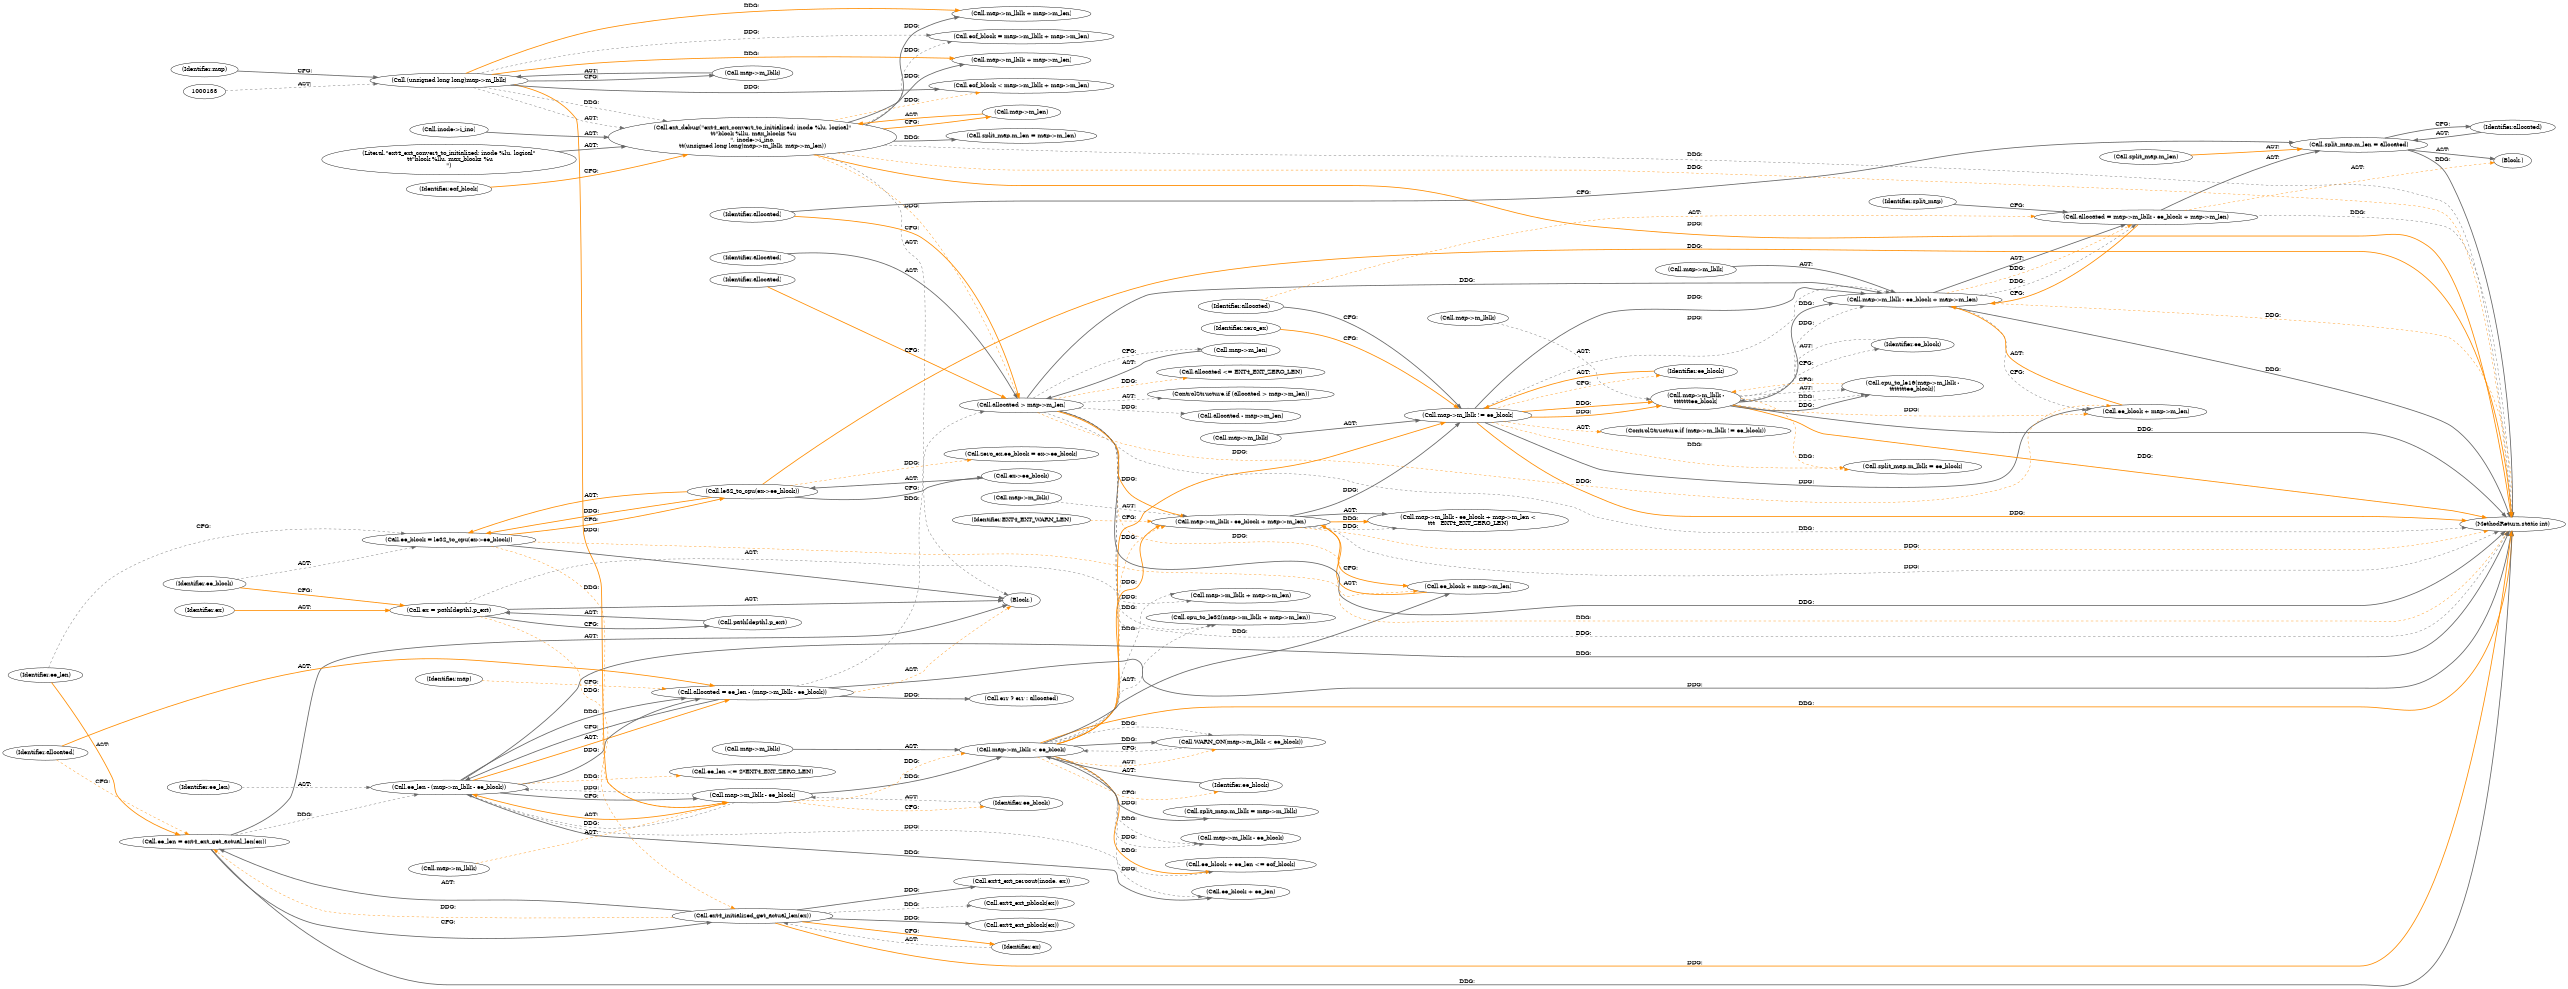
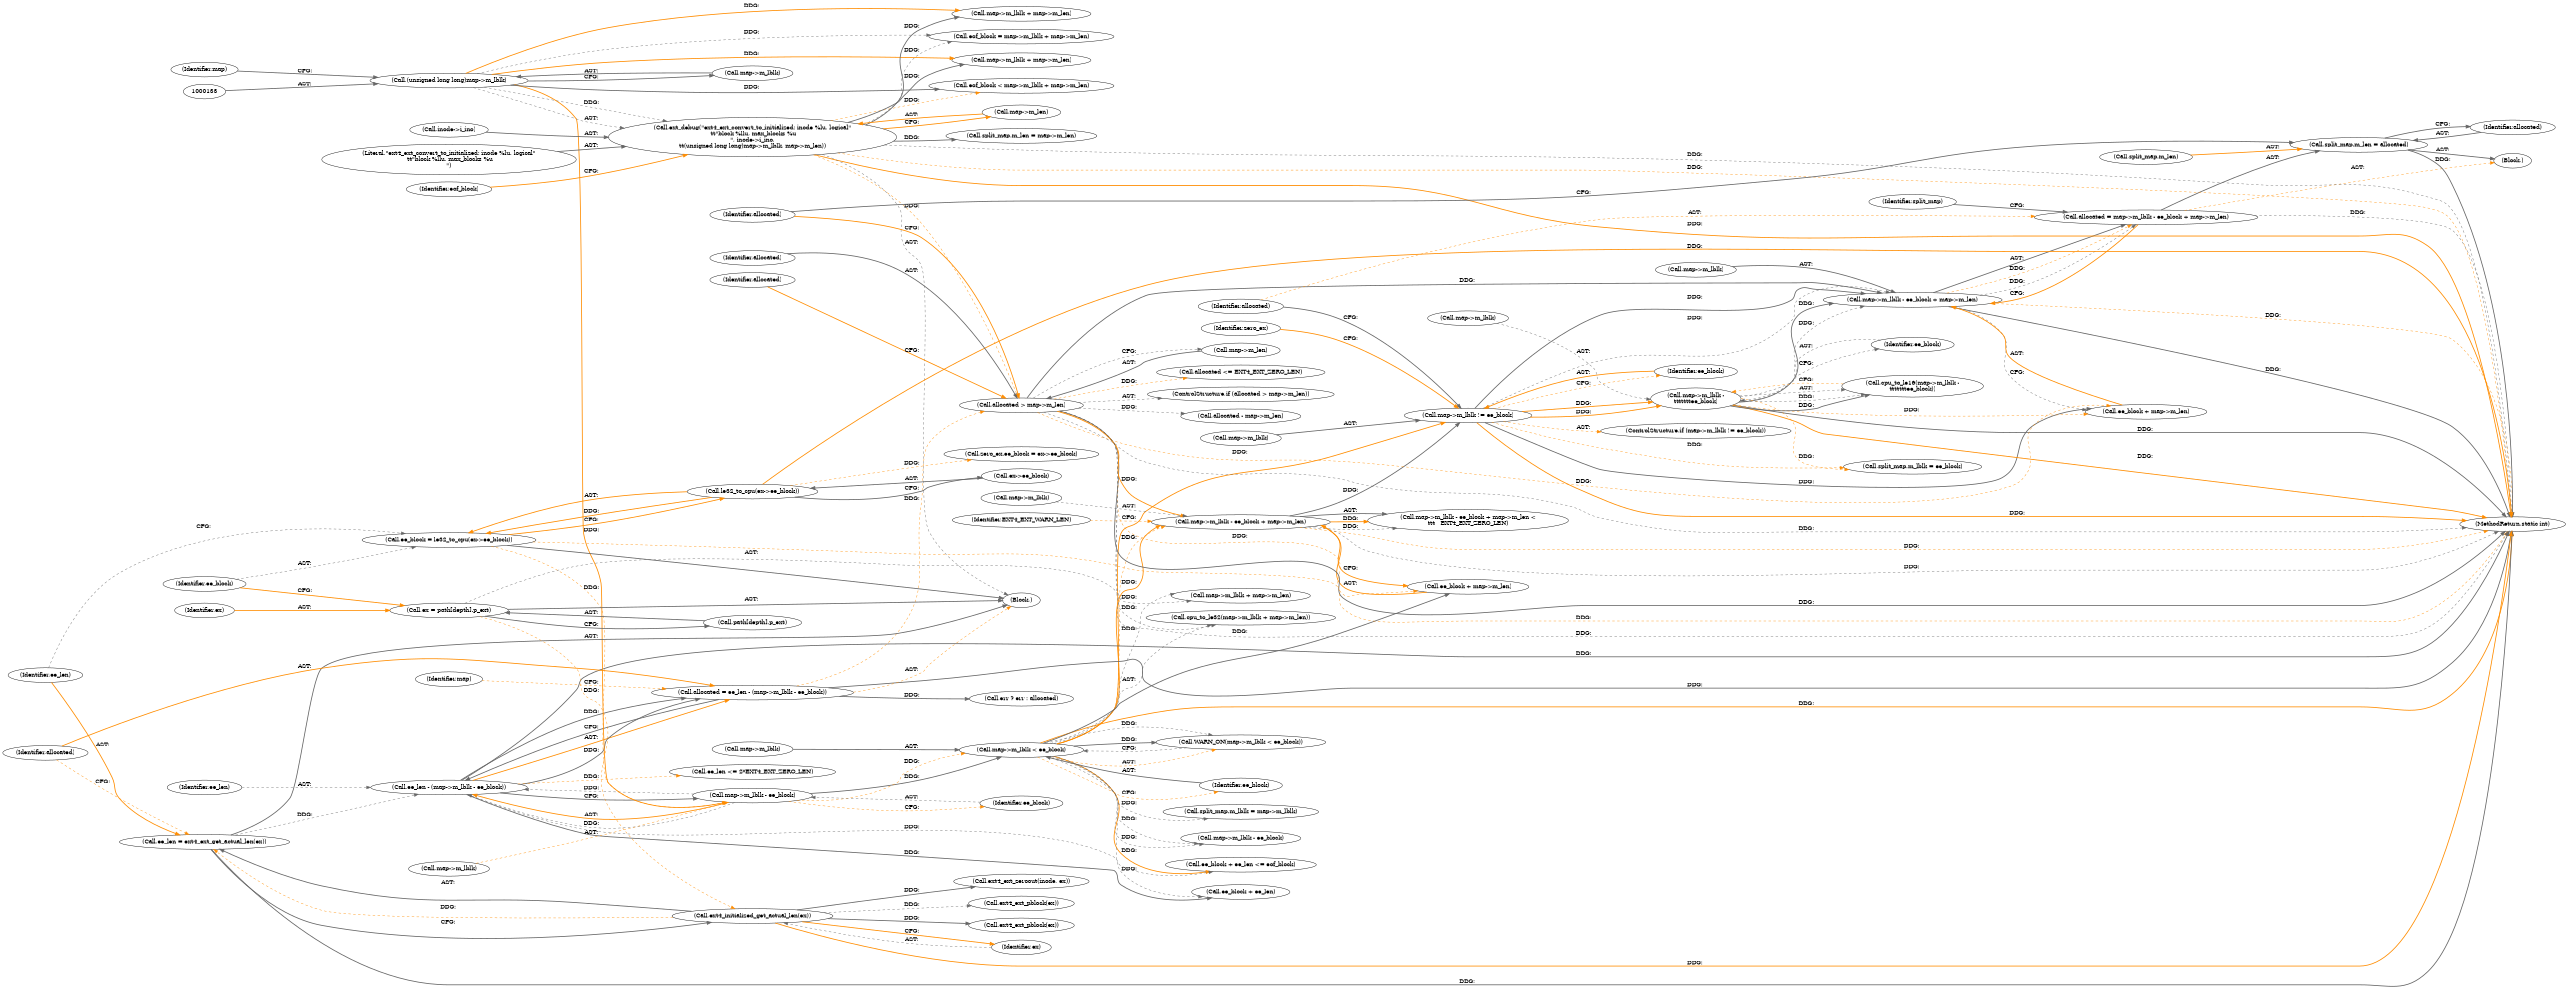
  digraph {
    rankdir=LR
    edge [color=gray40 style=bold]
    n1 [label="(Call,map->m_lblk - ee_block + map->m_len)"]
    n2 [label="(Call,allocated = map->m_lblk - ee_block + map->m_len)"]
    n3 [label="(Call,ee_block + map->m_len)"]
    n4 [label="(MethodReturn,static int)"]
    n5 [label="(Call,split_map.m_len = allocated)"]
    n6 [label="(Block,)"]
    n7 [label="(Call,map->m_lblk != ee_block)"]
    n8 [label="(Call,map->m_lblk -\n\t\t\t\t\t\t\tee_block)"]
    n9 [label="(Call,split_map.m_lblk = ee_block)"]
    n10 [label="(Identifier,ee_block)"]
    n11 [label="(ControlStructure,if (map->m_lblk != ee_block))"]
    n12 [label="(Call,cpu_to_le16(map->m_lblk -\n\t\t\t\t\t\t\tee_block))"]
    n13 [label="(Identifier,ee_block)"]
    n14 [label="(Call,map->m_lblk - ee_block + map->m_len)"]
    n15 [label="(Call,map->m_lblk - ee_block + map->m_len <\n\t\t\t   EXT4_EXT_ZERO_LEN)"]
    n16 [label="(Call,ee_block + map->m_len)"]
    n17 [label="(Call,map->m_lblk < ee_block)"]
    n18 [label="(Identifier,ee_block)"]
    n19 [label="(Call,ee_block + ee_len <= eof_block)"]
    n20 [label="(Call,cpu_to_le32(map->m_lblk + map->m_len))"]
    n21 [label="(Call,map->m_lblk + map->m_len)"]
    n22 [label="(Call,map->m_lblk - ee_block)"]
    n23 [label="(Call,WARN_ON(map->m_lblk < ee_block))"]
    n24 [label="(Call,ee_block + ee_len)"]
    n25 [label="(Call,split_map.m_lblk = map->m_lblk)"]
    n26 [label="(Call,map->m_lblk - ee_block)"]
    n27 [label="(Call,ee_len - (map->m_lblk - ee_block))"]
    n28 [label="(Identifier,ee_block)"]
    n29 [label="(Call,allocated = ee_len - (map->m_lblk - ee_block))"]
    n30 [label="(Call,ee_len <= 2*EXT4_EXT_ZERO_LEN)"]
    n31 [label="(Call,(unsigned long long)map->m_lblk)"]
    n32 [label="(Call,ext_debug(\"ext4_ext_convert_to_initialized: inode %lu, logical\"\n \t\t\"block %llu, max_blocks %u\n\", inode->i_ino,\n\t\t(unsigned long long)map->m_lblk, map->m_len))"]
    n33 [label="(Call,map->m_lblk)"]
    n34 [label="(Call,eof_block < map->m_lblk + map->m_len)"]
    n35 [label="(Call,eof_block = map->m_lblk + map->m_len)"]
    n36 [label="(Call,map->m_lblk + map->m_len)"]
    n37 [label="(Call,map->m_lblk + map->m_len)"]
    n38 [label="(Block,)"]
    n39 [label="(Call,allocated > map->m_len)"]
    n40 [label="(Call,map->m_len)"]
    n41 [label="(Call,split_map.m_len = map->m_len)"]
    n42 [label="(Call,ee_block = le32_to_cpu(ex->ee_block))"]
    n43 [label="(Call,le32_to_cpu(ex->ee_block))"]
    n44 [label="(Call,ex->ee_block)"]
    n45 [label="(Call,zero_ex.ee_block = ex->ee_block)"]
    n46 [label="(Call,map->m_len)"]
    n47 [label="(Call,allocated <= EXT4_EXT_ZERO_LEN)"]
    n48 [label="(ControlStructure,if (allocated > map->m_len))"]
    n49 [label="(Call,allocated - map->m_len)"]
    n50 [label="(Call,err ? err : allocated)"]
    n51 [label="(Call,ee_len = ext4_ext_get_actual_len(ex))"]
    n52 [label="(Call,ext4_initialized_get_actual_len(ex))"]
    n53 [label="(Call,ext4_ext_pblock(ex))"]
    n54 [label="(Identifier,ex)"]
    n55 [label="(Call,ext4_ext_zeroout(inode, ex))"]
    n56 [label="(Call,ext4_ext_pblock(ex))"]
    n57 [label="(Call,ex = path[depth].p_ext)"]
    n58 [label="(Call,path[depth].p_ext)"]
    n59 [label="(Identifier,allocated)"]
    n60 [label="(Identifier,allocated)"]
    n61 [label="(Identifier,zero_ex)"]
    n62 [label="(Identifier,EXT4_EXT_WARN_LEN)"]
    n63 [label="(Identifier,allocated)"]
    n64 [label="(Identifier,split_map)"]
    n65 [label="(Call,map->m_lblk)"]
    n66 [label="(Identifier,allocated)"]
    n67 [label="(Call,map->m_lblk)"]
    n68 [label="(Identifier,ee_len)"]
    n69 [label="(Call,map->m_lblk)"]
    n70 [label="(Identifier,allocated)"]
    n71 [label="(Identifier,allocated)"]
    n72 [label="(Literal,\"ext4_ext_convert_to_initialized: inode %lu, logical\"\n \t\t\"block %llu, max_blocks %u\n\")"]
    n73 [label="(Call,split_map.m_len)"]
    n74 [label="(Call,map->m_lblk)"]
    n75 [label="(Identifier,eof_block)"]
    n76 [label="(Call,map->m_lblk)"]
    n77 [label="(Identifier,ee_len)"]
    n78 [label="(Identifier,ee_block)"]
    n79 [label="(Identifier,ex)"]
    n80 [label="(Call,inode->i_ino)"]
    n81 [label="(Call,map->m_lblk)"]
    n82 [label="(Identifier,map)"]
    n83 [label="(Identifier,map)"]
    1000133
    n1 -> n2 [label="AST: "]
    n1 -> n2 [color=darkorange label="DDG: " style=dashed]
    n1 -> n2 [label="DDG: " style=dashed]
    n1 -> n3 [label="CFG: " style=dashed]
    n1 -> n4 [color=darkorange label="DDG: " style=dashed]
    n1 -> n4 [label="DDG: "]
    n2 -> n1 [color=darkorange label="CFG: "]
    n2 -> n4 [label="DDG: " style=dashed]
    n2 -> n5 [label="AST: "]
    n2 -> n6 [color=darkorange label="AST: " style=dashed]
    n3 -> n1 [color=darkorange label="AST: "]
    n5 -> n4 [label="DDG: "]
    n5 -> n6 [label="AST: "]
    n5 -> n59 [label="CFG: "]
    n7 -> n1 [label="DDG: " style=dashed]
    n7 -> n1 [label="DDG: "]
    n7 -> n3 [label="DDG: "]
    n7 -> n4 [color=darkorange label="DDG: "]
    n7 -> n8 [color=darkorange label="DDG: "]
    n7 -> n8 [color=darkorange label="DDG: "]
    n7 -> n9 [color=darkorange label="DDG: " style=dashed]
    n7 -> n10 [color=darkorange label="CFG: " style=dashed]
    n7 -> n11 [color=darkorange label="AST: " style=dashed]
    n8 -> n1 [label="DDG: "]
    n8 -> n1 [label="DDG: " style=dashed]
    n8 -> n3 [color=darkorange label="DDG: " style=dashed]
    n8 -> n4 [label="DDG: "]
    n8 -> n4 [color=darkorange label="DDG: "]
    n8 -> n9 [color=darkorange label="DDG: " style=dashed]
    n8 -> n12 [label="AST: " style=dashed]
    n8 -> n12 [label="DDG: " style=dashed]
    n8 -> n12 [label="DDG: "]
    n8 -> n13 [label="CFG: " style=dashed]
    n10 -> n7 [color=darkorange label="AST: "]
    n12 -> n8 [color=darkorange label="CFG: " style=dashed]
    n13 -> n8 [label="AST: " style=dashed]
    n14 -> n4 [color=darkorange label="DDG: " style=dashed]
    n14 -> n4 [label="DDG: " style=dashed]
    n14 -> n7 [label="DDG: "]
    n14 -> n15 [label="AST: "]
    n14 -> n15 [color=darkorange label="DDG: "]
    n14 -> n15 [label="DDG: " style=dashed]
    n14 -> n16 [color=darkorange label="CFG: "]
    n16 -> n14 [color=darkorange label="AST: "]
    n17 -> n4 [color=darkorange label="DDG: "]
    n17 -> n7 [color=darkorange label="DDG: "]
    n17 -> n14 [color=darkorange label="DDG: " style=dashed]
    n17 -> n14 [color=darkorange label="DDG: "]
    n17 -> n16 [label="DDG: "]
    n17 -> n18 [color=darkorange label="CFG: " style=dashed]
    n17 -> n19 [color=darkorange label="DDG: "]
    n17 -> n20 [label="AST: " style=dashed]
    n17 -> n21 [label="DDG: " style=dashed]
    n17 -> n22 [label="DDG: " style=dashed]
    n17 -> n22 [label="DDG: " style=dashed]
    n17 -> n23 [color=darkorange label="AST: " style=dashed]
    n17 -> n23 [label="DDG: " style=dashed]
    n17 -> n23 [label="DDG: "]
    n17 -> n24 [label="DDG: " style=dashed]
-   n17 -> n25 [label="DDG: "]
+   n17 -> n25 [label="DDG: " style=dashed]
    n18 -> n17 [label="AST: "]
    n23 -> n17 [label="CFG: " style=dashed]
    n26 -> n17 [label="DDG: "]
    n26 -> n17 [color=darkorange label="DDG: " style=dashed]
    n26 -> n27 [color=darkorange label="AST: "]
    n26 -> n27 [label="DDG: " style=dashed]
    n26 -> n27 [label="DDG: " style=dashed]
    n26 -> n28 [color=darkorange label="CFG: " style=dashed]
    n27 -> n4 [label="DDG: "]
    n27 -> n19 [label="DDG: " style=dashed]
    n27 -> n24 [label="DDG: "]
    n27 -> n26 [label="CFG: "]
    n27 -> n29 [color=darkorange label="AST: "]
    n27 -> n29 [label="DDG: "]
    n27 -> n29 [label="DDG: "]
    n27 -> n30 [color=darkorange label="DDG: " style=dashed]
    n28 -> n26 [label="AST: " style=dashed]
    n29 -> n4 [label="DDG: "]
    n29 -> n27 [label="CFG: "]
    n29 -> n38 [color=darkorange label="AST: " style=dashed]
-   n29 -> n39 [label="DDG: " style=dashed]
+   n29 -> n39 [color=darkorange label="DDG: " style=dashed]
    n29 -> n50 [label="DDG: "]
    n31 -> n26 [color=darkorange label="DDG: "]
    n31 -> n32 [label="AST: " style=dashed]
    n31 -> n32 [label="DDG: " style=dashed]
    n31 -> n33 [label="CFG: "]
    n31 -> n34 [label="DDG: "]
    n31 -> n35 [label="DDG: " style=dashed]
    n31 -> n36 [color=darkorange label="DDG: "]
    n31 -> n37 [color=darkorange label="DDG: "]
    n32 -> n4 [color=darkorange label="DDG: " style=dashed]
    n32 -> n4 [color=darkorange label="DDG: "]
    n32 -> n4 [label="DDG: " style=dashed]
    n32 -> n34 [color=darkorange label="DDG: " style=dashed]
    n32 -> n35 [label="DDG: " style=dashed]
    n32 -> n36 [label="DDG: "]
    n32 -> n37 [label="DDG: "]
    n32 -> n38 [label="AST: " style=dashed]
    n32 -> n39 [color=darkorange label="DDG: " style=dashed]
    n32 -> n40 [color=darkorange label="CFG: "]
    n32 -> n41 [label="DDG: "]
    n33 -> n31 [label="AST: "]
    n39 -> n1 [label="DDG: "]
    n39 -> n3 [color=darkorange label="DDG: " style=dashed]
    n39 -> n4 [label="DDG: " style=dashed]
    n39 -> n4 [label="DDG: "]
    n39 -> n14 [color=darkorange label="DDG: "]
    n39 -> n16 [color=darkorange label="DDG: " style=dashed]
    n39 -> n20 [label="DDG: " style=dashed]
    n39 -> n21 [label="DDG: " style=dashed]
    n39 -> n46 [label="CFG: " style=dashed]
    n39 -> n47 [color=darkorange label="DDG: " style=dashed]
    n39 -> n48 [label="AST: " style=dashed]
    n39 -> n49 [label="DDG: " style=dashed]
    n40 -> n32 [color=darkorange label="AST: "]
    n42 -> n4 [color=darkorange label="DDG: " style=dashed]
    n42 -> n26 [color=darkorange label="DDG: " style=dashed]
    n42 -> n38 [label="AST: "]
    n42 -> n43 [color=darkorange label="CFG: "]
    n43 -> n4 [color=darkorange label="DDG: "]
    n43 -> n42 [color=darkorange label="AST: "]
    n43 -> n42 [color=darkorange label="DDG: "]
    n43 -> n44 [label="CFG: "]
    n43 -> n45 [color=darkorange label="DDG: " style=dashed]
    n44 -> n43 [label="AST: "]
    n46 -> n39 [label="AST: "]
    n51 -> n4 [label="DDG: "]
    n51 -> n27 [label="DDG: " style=dashed]
    n51 -> n38 [label="AST: "]
    n51 -> n52 [label="CFG: "]
    n52 -> n4 [color=darkorange label="DDG: "]
    n52 -> n51 [label="AST: "]
    n52 -> n51 [color=darkorange label="DDG: " style=dashed]
    n52 -> n53 [label="DDG: "]
    n52 -> n54 [color=darkorange label="CFG: "]
    n52 -> n55 [label="DDG: "]
    n52 -> n56 [label="DDG: " style=dashed]
    n54 -> n52 [label="AST: " style=dashed]
    n57 -> n4 [label="DDG: " style=dashed]
    n57 -> n38 [label="AST: "]
    n57 -> n52 [color=darkorange label="DDG: " style=dashed]
    n57 -> n58 [label="CFG: "]
    n58 -> n57 [label="AST: "]
    n59 -> n5 [label="AST: "]
    n60 -> n2 [color=darkorange label="AST: " style=dashed]
    n60 -> n7 [label="CFG: "]
    n61 -> n7 [color=darkorange label="CFG: "]
    n62 -> n14 [color=darkorange label="CFG: " style=dashed]
    n63 -> n39 [label="AST: "]
    n64 -> n2 [label="CFG: "]
    n65 -> n26 [color=darkorange label="AST: " style=dashed]
    n66 -> n5 [label="CFG: "]
    n66 -> n39 [color=darkorange label="CFG: "]
    n67 -> n14 [label="AST: " style=dashed]
    n68 -> n42 [label="CFG: " style=dashed]
    n68 -> n51 [color=darkorange label="AST: "]
    n69 -> n8 [label="AST: " style=dashed]
    n70 -> n29 [color=darkorange label="AST: "]
    n70 -> n51 [color=darkorange label="CFG: " style=dashed]
    n71 -> n39 [color=darkorange label="CFG: "]
    n72 -> n32 [label="AST: "]
    n73 -> n5 [color=darkorange label="AST: "]
    n74 -> n1 [label="AST: "]
    n75 -> n32 [color=darkorange label="CFG: "]
    n76 -> n7 [label="AST: "]
    n77 -> n27 [label="AST: " style=dashed]
    n78 -> n42 [label="AST: " style=dashed]
    n78 -> n57 [color=darkorange label="CFG: "]
    n79 -> n57 [color=darkorange label="AST: "]
    n80 -> n32 [label="AST: "]
    n81 -> n17 [label="AST: "]
    n82 -> n31 [label="CFG: "]
    n83 -> n29 [color=darkorange label="CFG: " style=dashed]
-   1000133 -> n31 [label="AST: " style=dashed]
+   1000133 -> n31 [label="AST: "]
  }
